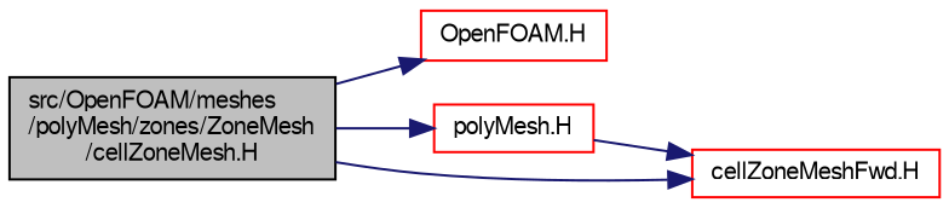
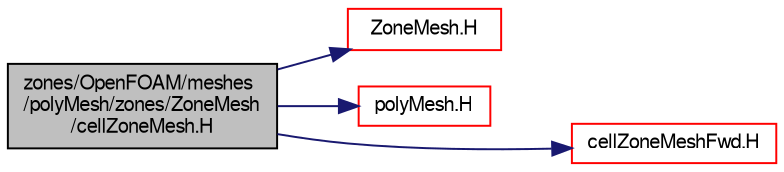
  digraph {
    rankdir=LR
    node [color=red fontname=FreeSans fontsize=10 shape=record]
    edge [color=midnightblue fontname=FreeSans fontsize=10 labelfontname=FreeSans labelfontsize=10 style=solid]
-   n1 [color=black fillcolor=grey75 fontcolor=black height=0.2 label="src/OpenFOAM/meshes\l/polyMesh/zones/ZoneMesh\l/cellZoneMesh.H" style=filled width=0.4]
-   n2 [height=0.2 label="OpenFOAM.H" width=0.4]
+   n1 [color=black fillcolor=grey75 fontcolor=black height=0.2 label="zones/OpenFOAM/meshes\l/polyMesh/zones/ZoneMesh\l/cellZoneMesh.H" style=filled width=0.4]
+   n2 [height=0.2 label="ZoneMesh.H" width=0.4]
    n3 [height=0.2 label="polyMesh.H" width=0.4]
    n4 [height=0.2 label="cellZoneMeshFwd.H" width=0.4]
    n1 -> n2
    n1 -> n3
    n1 -> n4
-   n3 -> n4
  }
